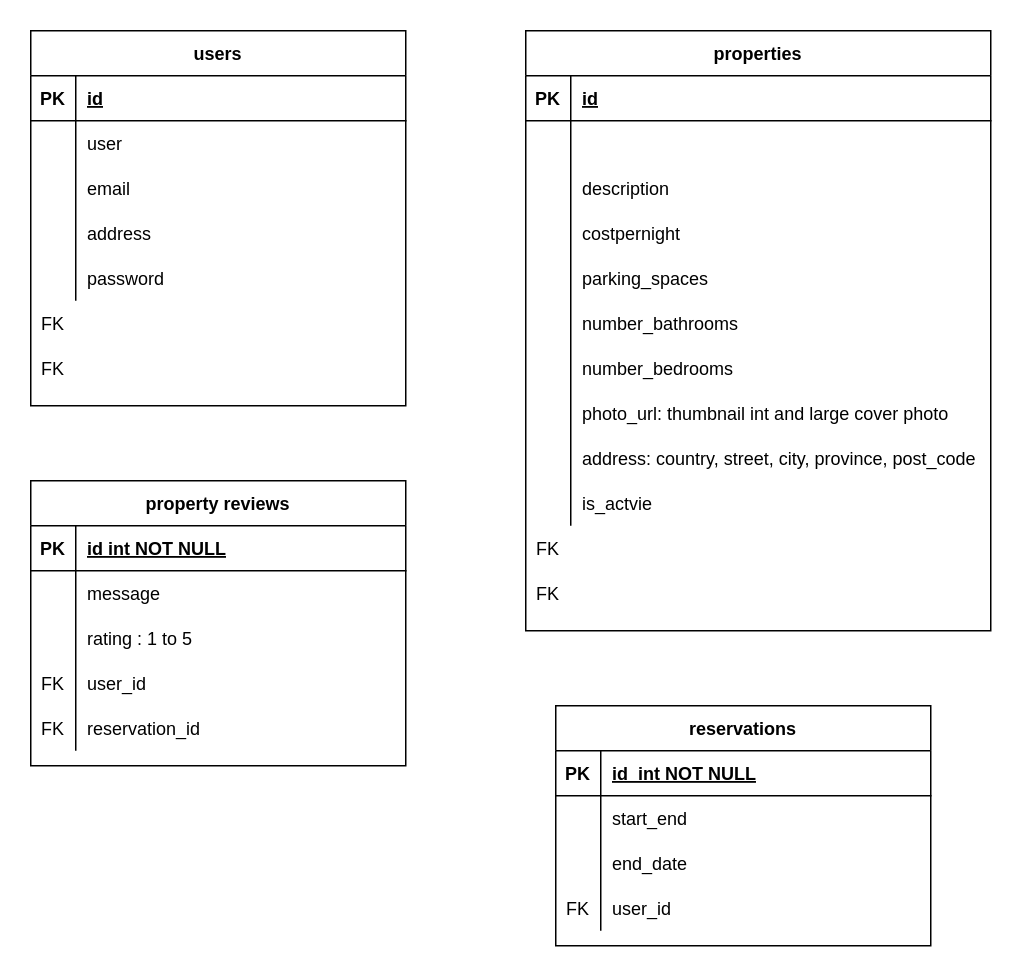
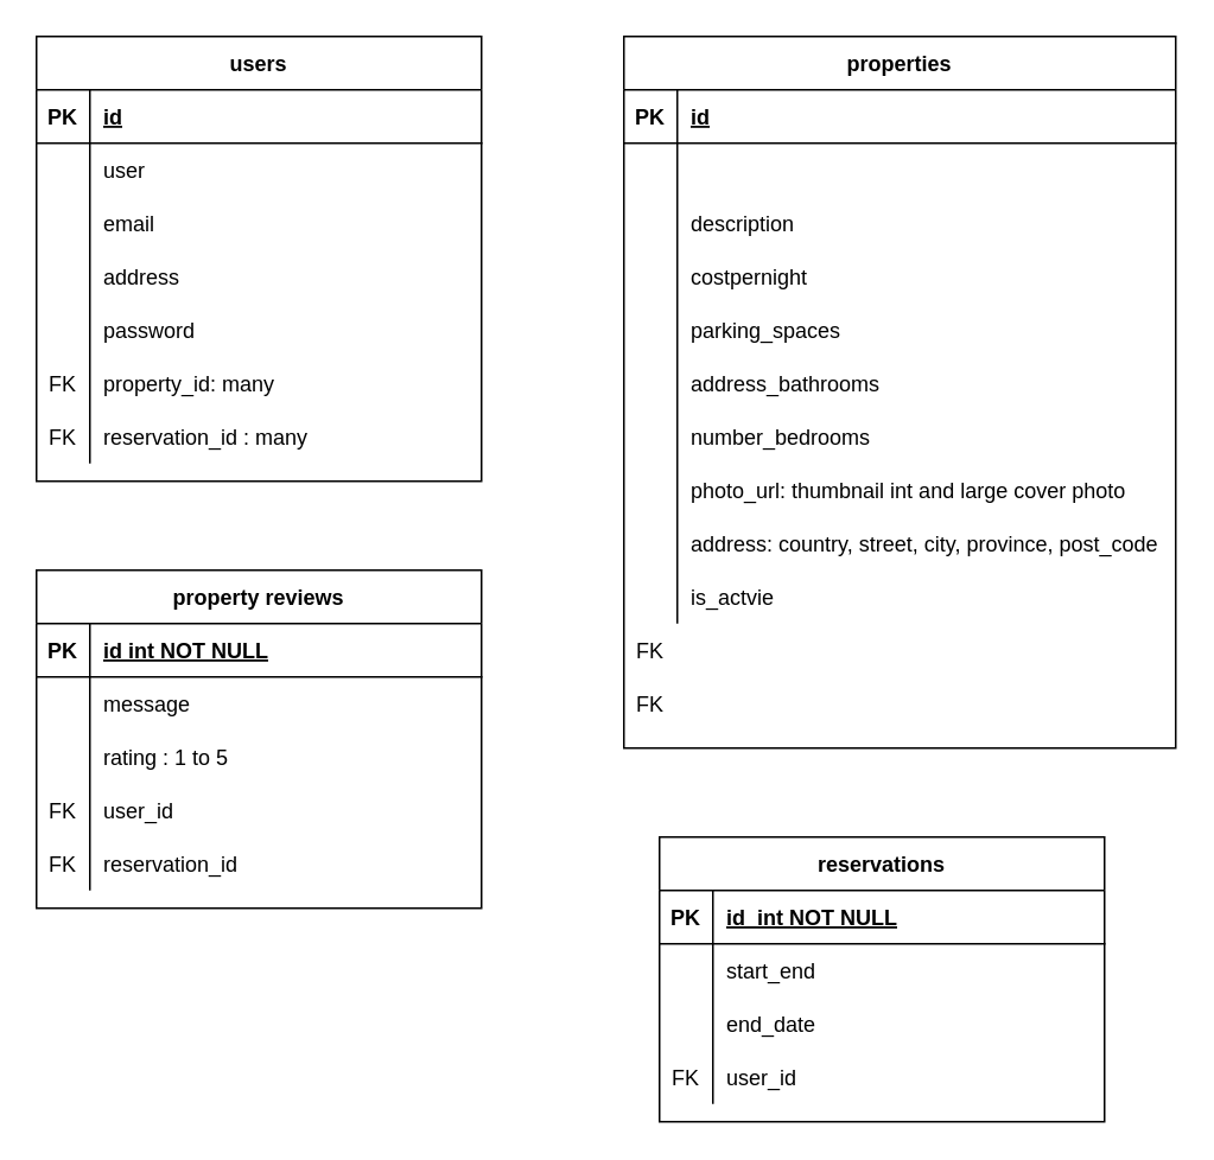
  <mxCell id="0" />
  <mxCell id="1" parent="0" />
  <mxCell id="2" value="properties" style="shape=table;startSize=30;container=1;collapsible=1;childLayout=tableLayout;fixedRows=1;rowLines=0;fontStyle=1;align=center;resizeLast=1;" parent="1" vertex="1"><mxGeometry x="350" y="20" width="310" height="400.0" as="geometry"><mxRectangle x="450" y="120" width="70" height="30" as="alternateBounds" /></mxGeometry></mxCell>
  <mxCell id="3" value="" style="shape=partialRectangle;collapsible=0;dropTarget=0;pointerEvents=0;fillColor=none;points=[[0,0.5],[1,0.5]];portConstraint=eastwest;top=0;left=0;right=0;bottom=1;" parent="2" vertex="1"><mxGeometry y="30" width="310" height="30" as="geometry" /></mxCell>
  <mxCell id="4" value="PK" style="shape=partialRectangle;overflow=hidden;connectable=0;fillColor=none;top=0;left=0;bottom=0;right=0;fontStyle=1;" parent="3" vertex="1"><mxGeometry width="30" height="30" as="geometry" /></mxCell>
  <mxCell id="5" value="id" style="shape=partialRectangle;overflow=hidden;connectable=0;fillColor=none;top=0;left=0;bottom=0;right=0;align=left;spacingLeft=6;fontStyle=5;" parent="3" vertex="1"><mxGeometry x="30" width="280" height="30" as="geometry" /></mxCell>
  <mxCell id="6" value="" style="shape=partialRectangle;collapsible=0;dropTarget=0;pointerEvents=0;fillColor=none;points=[[0,0.5],[1,0.5]];portConstraint=eastwest;top=0;left=0;right=0;bottom=0;" parent="2" vertex="1"><mxGeometry y="60" width="310" height="30" as="geometry" /></mxCell>
  <mxCell id="7" value="" style="shape=partialRectangle;overflow=hidden;connectable=0;fillColor=none;top=0;left=0;bottom=0;right=0;" parent="6" vertex="1"><mxGeometry width="30" height="30" as="geometry" /></mxCell>
  <mxCell id="8" value="" style="shape=partialRectangle;collapsible=0;dropTarget=0;pointerEvents=0;fillColor=none;points=[[0,0.5],[1,0.5]];portConstraint=eastwest;top=0;left=0;right=0;bottom=0;" parent="2" vertex="1"><mxGeometry y="90" width="310" height="30" as="geometry" /></mxCell>
  <mxCell id="9" value="" style="shape=partialRectangle;overflow=hidden;connectable=0;fillColor=none;top=0;left=0;bottom=0;right=0;" parent="8" vertex="1"><mxGeometry width="30" height="30" as="geometry" /></mxCell>
  <mxCell id="10" value="description" style="shape=partialRectangle;overflow=hidden;connectable=0;fillColor=none;top=0;left=0;bottom=0;right=0;align=left;spacingLeft=6;" parent="8" vertex="1"><mxGeometry x="30" width="280" height="30" as="geometry" /></mxCell>
  <mxCell id="11" style="shape=partialRectangle;collapsible=0;dropTarget=0;pointerEvents=0;fillColor=none;points=[[0,0.5],[1,0.5]];portConstraint=eastwest;top=0;left=0;right=0;bottom=0;" vertex="1" parent="2"><mxGeometry y="120" width="310" height="30" as="geometry" /></mxCell>
  <mxCell id="12" style="shape=partialRectangle;overflow=hidden;connectable=0;fillColor=none;top=0;left=0;bottom=0;right=0;" vertex="1" parent="11"><mxGeometry width="30" height="30" as="geometry" /></mxCell>
  <mxCell id="13" value="costpernight" style="shape=partialRectangle;overflow=hidden;connectable=0;fillColor=none;top=0;left=0;bottom=0;right=0;align=left;spacingLeft=6;" vertex="1" parent="11"><mxGeometry x="30" width="280" height="30" as="geometry" /></mxCell>
  <mxCell id="14" style="shape=partialRectangle;collapsible=0;dropTarget=0;pointerEvents=0;fillColor=none;points=[[0,0.5],[1,0.5]];portConstraint=eastwest;top=0;left=0;right=0;bottom=0;" vertex="1" parent="2"><mxGeometry y="150" width="310" height="30" as="geometry" /></mxCell>
  <mxCell id="15" style="shape=partialRectangle;overflow=hidden;connectable=0;fillColor=none;top=0;left=0;bottom=0;right=0;" vertex="1" parent="14"><mxGeometry width="30" height="30" as="geometry" /></mxCell>
  <mxCell id="16" value="parking_spaces" style="shape=partialRectangle;overflow=hidden;connectable=0;fillColor=none;top=0;left=0;bottom=0;right=0;align=left;spacingLeft=6;" vertex="1" parent="14"><mxGeometry x="30" width="280" height="30" as="geometry" /></mxCell>
  <mxCell id="17" style="shape=partialRectangle;collapsible=0;dropTarget=0;pointerEvents=0;fillColor=none;points=[[0,0.5],[1,0.5]];portConstraint=eastwest;top=0;left=0;right=0;bottom=0;" vertex="1" parent="2"><mxGeometry y="180" width="310" height="30" as="geometry" /></mxCell>
  <mxCell id="18" style="shape=partialRectangle;overflow=hidden;connectable=0;fillColor=none;top=0;left=0;bottom=0;right=0;" vertex="1" parent="17"><mxGeometry width="30" height="30" as="geometry" /></mxCell>
- <mxCell id="19" value="number_bathrooms" style="shape=partialRectangle;overflow=hidden;connectable=0;fillColor=none;top=0;left=0;bottom=0;right=0;align=left;spacingLeft=6;" vertex="1" parent="17"><mxGeometry x="30" width="280" height="30" as="geometry" /></mxCell>
+ <mxCell id="19" value="address_bathrooms" style="shape=partialRectangle;overflow=hidden;connectable=0;fillColor=none;top=0;left=0;bottom=0;right=0;align=left;spacingLeft=6;" vertex="1" parent="17"><mxGeometry x="30" width="280" height="30" as="geometry" /></mxCell>
  <mxCell id="20" style="shape=partialRectangle;collapsible=0;dropTarget=0;pointerEvents=0;fillColor=none;points=[[0,0.5],[1,0.5]];portConstraint=eastwest;top=0;left=0;right=0;bottom=0;" vertex="1" parent="2"><mxGeometry y="210" width="310" height="30" as="geometry" /></mxCell>
  <mxCell id="21" style="shape=partialRectangle;overflow=hidden;connectable=0;fillColor=none;top=0;left=0;bottom=0;right=0;" vertex="1" parent="20"><mxGeometry width="30" height="30" as="geometry" /></mxCell>
  <mxCell id="22" value="number_bedrooms" style="shape=partialRectangle;overflow=hidden;connectable=0;fillColor=none;top=0;left=0;bottom=0;right=0;align=left;spacingLeft=6;" vertex="1" parent="20"><mxGeometry x="30" width="280" height="30" as="geometry" /></mxCell>
  <mxCell id="23" style="shape=partialRectangle;collapsible=0;dropTarget=0;pointerEvents=0;fillColor=none;points=[[0,0.5],[1,0.5]];portConstraint=eastwest;top=0;left=0;right=0;bottom=0;" vertex="1" parent="2"><mxGeometry y="240" width="310" height="30" as="geometry" /></mxCell>
  <mxCell id="24" style="shape=partialRectangle;overflow=hidden;connectable=0;fillColor=none;top=0;left=0;bottom=0;right=0;" vertex="1" parent="23"><mxGeometry width="30" height="30" as="geometry" /></mxCell>
  <mxCell id="25" value="photo_url: thumbnail int and large cover photo" style="shape=partialRectangle;overflow=hidden;connectable=0;fillColor=none;top=0;left=0;bottom=0;right=0;align=left;spacingLeft=6;" vertex="1" parent="23"><mxGeometry x="30" width="280" height="30" as="geometry" /></mxCell>
  <mxCell id="26" style="shape=partialRectangle;collapsible=0;dropTarget=0;pointerEvents=0;fillColor=none;points=[[0,0.5],[1,0.5]];portConstraint=eastwest;top=0;left=0;right=0;bottom=0;" vertex="1" parent="2"><mxGeometry y="270" width="310" height="30" as="geometry" /></mxCell>
  <mxCell id="27" style="shape=partialRectangle;overflow=hidden;connectable=0;fillColor=none;top=0;left=0;bottom=0;right=0;" vertex="1" parent="26"><mxGeometry width="30" height="30" as="geometry" /></mxCell>
  <mxCell id="28" value="address: country, street, city, province, post_code" style="shape=partialRectangle;overflow=hidden;connectable=0;fillColor=none;top=0;left=0;bottom=0;right=0;align=left;spacingLeft=6;" vertex="1" parent="26"><mxGeometry x="30" width="280" height="30" as="geometry" /></mxCell>
  <mxCell id="29" style="shape=partialRectangle;collapsible=0;dropTarget=0;pointerEvents=0;fillColor=none;points=[[0,0.5],[1,0.5]];portConstraint=eastwest;top=0;left=0;right=0;bottom=0;" vertex="1" parent="2"><mxGeometry y="300" width="310" height="30" as="geometry" /></mxCell>
  <mxCell id="30" style="shape=partialRectangle;overflow=hidden;connectable=0;fillColor=none;top=0;left=0;bottom=0;right=0;" vertex="1" parent="29"><mxGeometry width="30" height="30" as="geometry" /></mxCell>
  <mxCell id="31" value="is_actvie" style="shape=partialRectangle;overflow=hidden;connectable=0;fillColor=none;top=0;left=0;bottom=0;right=0;align=left;spacingLeft=6;" vertex="1" parent="29"><mxGeometry x="30" width="280" height="30" as="geometry" /></mxCell>
  <mxCell id="32" style="shape=partialRectangle;collapsible=0;dropTarget=0;pointerEvents=0;fillColor=none;points=[[0,0.5],[1,0.5]];portConstraint=eastwest;top=0;left=0;right=0;bottom=0;" vertex="1" parent="2"><mxGeometry y="330" width="310" height="30" as="geometry" /></mxCell>
  <mxCell id="33" value="FK" style="shape=partialRectangle;overflow=hidden;connectable=0;fillColor=none;top=0;left=0;bottom=0;right=0;" vertex="1" parent="32"><mxGeometry width="30" height="30" as="geometry" /></mxCell>
  <mxCell id="34" style="shape=partialRectangle;collapsible=0;dropTarget=0;pointerEvents=0;fillColor=none;points=[[0,0.5],[1,0.5]];portConstraint=eastwest;top=0;left=0;right=0;bottom=0;" vertex="1" parent="2"><mxGeometry y="360" width="310" height="30" as="geometry" /></mxCell>
  <mxCell id="35" value="FK" style="shape=partialRectangle;overflow=hidden;connectable=0;fillColor=none;top=0;left=0;bottom=0;right=0;" vertex="1" parent="34"><mxGeometry width="30" height="30" as="geometry" /></mxCell>
  <mxCell id="36" value="reservations" style="shape=table;startSize=30;container=1;collapsible=1;childLayout=tableLayout;fixedRows=1;rowLines=0;fontStyle=1;align=center;resizeLast=1;" parent="1" vertex="1"><mxGeometry x="370" y="470" width="250" height="160" as="geometry" /></mxCell>
  <mxCell id="37" value="" style="shape=partialRectangle;collapsible=0;dropTarget=0;pointerEvents=0;fillColor=none;points=[[0,0.5],[1,0.5]];portConstraint=eastwest;top=0;left=0;right=0;bottom=1;" parent="36" vertex="1"><mxGeometry y="30" width="250" height="30" as="geometry" /></mxCell>
  <mxCell id="38" value="PK" style="shape=partialRectangle;overflow=hidden;connectable=0;fillColor=none;top=0;left=0;bottom=0;right=0;fontStyle=1;" parent="37" vertex="1"><mxGeometry width="30" height="30" as="geometry" /></mxCell>
  <mxCell id="39" value="id  int NOT NULL " style="shape=partialRectangle;overflow=hidden;connectable=0;fillColor=none;top=0;left=0;bottom=0;right=0;align=left;spacingLeft=6;fontStyle=5;" parent="37" vertex="1"><mxGeometry x="30" width="220" height="30" as="geometry" /></mxCell>
  <mxCell id="40" value="" style="shape=partialRectangle;collapsible=0;dropTarget=0;pointerEvents=0;fillColor=none;points=[[0,0.5],[1,0.5]];portConstraint=eastwest;top=0;left=0;right=0;bottom=0;" parent="36" vertex="1"><mxGeometry y="60" width="250" height="30" as="geometry" /></mxCell>
  <mxCell id="41" value="" style="shape=partialRectangle;overflow=hidden;connectable=0;fillColor=none;top=0;left=0;bottom=0;right=0;" parent="40" vertex="1"><mxGeometry width="30" height="30" as="geometry" /></mxCell>
  <mxCell id="42" value="start_end" style="shape=partialRectangle;overflow=hidden;connectable=0;fillColor=none;top=0;left=0;bottom=0;right=0;align=left;spacingLeft=6;" parent="40" vertex="1"><mxGeometry x="30" width="220" height="30" as="geometry" /></mxCell>
  <mxCell id="43" value="" style="shape=partialRectangle;collapsible=0;dropTarget=0;pointerEvents=0;fillColor=none;points=[[0,0.5],[1,0.5]];portConstraint=eastwest;top=0;left=0;right=0;bottom=0;" parent="36" vertex="1"><mxGeometry y="90" width="250" height="30" as="geometry" /></mxCell>
  <mxCell id="44" value="" style="shape=partialRectangle;overflow=hidden;connectable=0;fillColor=none;top=0;left=0;bottom=0;right=0;" parent="43" vertex="1"><mxGeometry width="30" height="30" as="geometry" /></mxCell>
  <mxCell id="45" value="end_date" style="shape=partialRectangle;overflow=hidden;connectable=0;fillColor=none;top=0;left=0;bottom=0;right=0;align=left;spacingLeft=6;" parent="43" vertex="1"><mxGeometry x="30" width="220" height="30" as="geometry" /></mxCell>
  <mxCell id="46" style="shape=partialRectangle;collapsible=0;dropTarget=0;pointerEvents=0;fillColor=none;points=[[0,0.5],[1,0.5]];portConstraint=eastwest;top=0;left=0;right=0;bottom=0;" vertex="1" parent="36"><mxGeometry y="120" width="250" height="30" as="geometry" /></mxCell>
  <mxCell id="47" value="FK" style="shape=partialRectangle;overflow=hidden;connectable=0;fillColor=none;top=0;left=0;bottom=0;right=0;" vertex="1" parent="46"><mxGeometry width="30" height="30" as="geometry" /></mxCell>
  <mxCell id="48" value="user_id" style="shape=partialRectangle;overflow=hidden;connectable=0;fillColor=none;top=0;left=0;bottom=0;right=0;align=left;spacingLeft=6;" vertex="1" parent="46"><mxGeometry x="30" width="220" height="30" as="geometry" /></mxCell>
  <mxCell id="49" value="users" style="shape=table;startSize=30;container=1;collapsible=1;childLayout=tableLayout;fixedRows=1;rowLines=0;fontStyle=1;align=center;resizeLast=1;" parent="1" vertex="1"><mxGeometry x="20" y="20" width="250" height="250" as="geometry" /></mxCell>
  <mxCell id="50" value="" style="shape=partialRectangle;collapsible=0;dropTarget=0;pointerEvents=0;fillColor=none;points=[[0,0.5],[1,0.5]];portConstraint=eastwest;top=0;left=0;right=0;bottom=1;" parent="49" vertex="1"><mxGeometry y="30" width="250" height="30" as="geometry" /></mxCell>
  <mxCell id="51" value="PK" style="shape=partialRectangle;overflow=hidden;connectable=0;fillColor=none;top=0;left=0;bottom=0;right=0;fontStyle=1;" parent="50" vertex="1"><mxGeometry width="30" height="30" as="geometry" /></mxCell>
  <mxCell id="52" value="id" style="shape=partialRectangle;overflow=hidden;connectable=0;fillColor=none;top=0;left=0;bottom=0;right=0;align=left;spacingLeft=6;fontStyle=5;" parent="50" vertex="1"><mxGeometry x="30" width="220" height="30" as="geometry" /></mxCell>
  <mxCell id="53" value="" style="shape=partialRectangle;collapsible=0;dropTarget=0;pointerEvents=0;fillColor=none;points=[[0,0.5],[1,0.5]];portConstraint=eastwest;top=0;left=0;right=0;bottom=0;" parent="49" vertex="1"><mxGeometry y="60" width="250" height="30" as="geometry" /></mxCell>
  <mxCell id="54" value="" style="shape=partialRectangle;overflow=hidden;connectable=0;fillColor=none;top=0;left=0;bottom=0;right=0;" parent="53" vertex="1"><mxGeometry width="30" height="30" as="geometry" /></mxCell>
  <mxCell id="55" value="user" style="shape=partialRectangle;overflow=hidden;connectable=0;fillColor=none;top=0;left=0;bottom=0;right=0;align=left;spacingLeft=6;" parent="53" vertex="1"><mxGeometry x="30" width="220" height="30" as="geometry" /></mxCell>
  <mxCell id="56" style="shape=partialRectangle;collapsible=0;dropTarget=0;pointerEvents=0;fillColor=none;points=[[0,0.5],[1,0.5]];portConstraint=eastwest;top=0;left=0;right=0;bottom=0;" vertex="1" parent="49"><mxGeometry y="90" width="250" height="30" as="geometry" /></mxCell>
  <mxCell id="57" style="shape=partialRectangle;overflow=hidden;connectable=0;fillColor=none;top=0;left=0;bottom=0;right=0;" vertex="1" parent="56"><mxGeometry width="30" height="30" as="geometry" /></mxCell>
  <mxCell id="58" value="email" style="shape=partialRectangle;overflow=hidden;connectable=0;fillColor=none;top=0;left=0;bottom=0;right=0;align=left;spacingLeft=6;" vertex="1" parent="56"><mxGeometry x="30" width="220" height="30" as="geometry" /></mxCell>
  <mxCell id="59" style="shape=partialRectangle;collapsible=0;dropTarget=0;pointerEvents=0;fillColor=none;points=[[0,0.5],[1,0.5]];portConstraint=eastwest;top=0;left=0;right=0;bottom=0;" vertex="1" parent="49"><mxGeometry y="120" width="250" height="30" as="geometry" /></mxCell>
  <mxCell id="60" style="shape=partialRectangle;overflow=hidden;connectable=0;fillColor=none;top=0;left=0;bottom=0;right=0;" vertex="1" parent="59"><mxGeometry width="30" height="30" as="geometry" /></mxCell>
  <mxCell id="61" value="address" style="shape=partialRectangle;overflow=hidden;connectable=0;fillColor=none;top=0;left=0;bottom=0;right=0;align=left;spacingLeft=6;" vertex="1" parent="59"><mxGeometry x="30" width="220" height="30" as="geometry" /></mxCell>
  <mxCell id="62" style="shape=partialRectangle;collapsible=0;dropTarget=0;pointerEvents=0;fillColor=none;points=[[0,0.5],[1,0.5]];portConstraint=eastwest;top=0;left=0;right=0;bottom=0;" vertex="1" parent="49"><mxGeometry y="150" width="250" height="30" as="geometry" /></mxCell>
  <mxCell id="63" style="shape=partialRectangle;overflow=hidden;connectable=0;fillColor=none;top=0;left=0;bottom=0;right=0;" vertex="1" parent="62"><mxGeometry width="30" height="30" as="geometry" /></mxCell>
  <mxCell id="64" value="password" style="shape=partialRectangle;overflow=hidden;connectable=0;fillColor=none;top=0;left=0;bottom=0;right=0;align=left;spacingLeft=6;" vertex="1" parent="62"><mxGeometry x="30" width="220" height="30" as="geometry" /></mxCell>
  <mxCell id="65" style="shape=partialRectangle;collapsible=0;dropTarget=0;pointerEvents=0;fillColor=none;points=[[0,0.5],[1,0.5]];portConstraint=eastwest;top=0;left=0;right=0;bottom=0;" vertex="1" parent="49"><mxGeometry y="180" width="250" height="30" as="geometry" /></mxCell>
  <mxCell id="66" value="FK" style="shape=partialRectangle;overflow=hidden;connectable=0;fillColor=none;top=0;left=0;bottom=0;right=0;" vertex="1" parent="65"><mxGeometry width="30" height="30" as="geometry" /></mxCell>
+ <mxCell id="67" value="property_id: many" style="shape=partialRectangle;overflow=hidden;connectable=0;fillColor=none;top=0;left=0;bottom=0;right=0;align=left;spacingLeft=6;" vertex="1" parent="65"><mxGeometry x="30" width="220" height="30" as="geometry" /></mxCell>
  <mxCell id="68" style="shape=partialRectangle;collapsible=0;dropTarget=0;pointerEvents=0;fillColor=none;points=[[0,0.5],[1,0.5]];portConstraint=eastwest;top=0;left=0;right=0;bottom=0;" vertex="1" parent="49"><mxGeometry y="210" width="250" height="30" as="geometry" /></mxCell>
  <mxCell id="69" value="FK" style="shape=partialRectangle;overflow=hidden;connectable=0;fillColor=none;top=0;left=0;bottom=0;right=0;" vertex="1" parent="68"><mxGeometry width="30" height="30" as="geometry" /></mxCell>
+ <mxCell id="70" value="reservation_id : many" style="shape=partialRectangle;overflow=hidden;connectable=0;fillColor=none;top=0;left=0;bottom=0;right=0;align=left;spacingLeft=6;" vertex="1" parent="68"><mxGeometry x="30" width="220" height="30" as="geometry" /></mxCell>
  <mxCell id="71" value="property reviews" style="shape=table;startSize=30;container=1;collapsible=1;childLayout=tableLayout;fixedRows=1;rowLines=0;fontStyle=1;align=center;resizeLast=1;" vertex="1" parent="1"><mxGeometry x="20" y="320" width="250" height="190" as="geometry" /></mxCell>
  <mxCell id="72" value="" style="shape=partialRectangle;collapsible=0;dropTarget=0;pointerEvents=0;fillColor=none;points=[[0,0.5],[1,0.5]];portConstraint=eastwest;top=0;left=0;right=0;bottom=1;" vertex="1" parent="71"><mxGeometry y="30" width="250" height="30" as="geometry" /></mxCell>
  <mxCell id="73" value="PK" style="shape=partialRectangle;overflow=hidden;connectable=0;fillColor=none;top=0;left=0;bottom=0;right=0;fontStyle=1;" vertex="1" parent="72"><mxGeometry width="30" height="30" as="geometry" /></mxCell>
  <mxCell id="74" value="id int NOT NULL " style="shape=partialRectangle;overflow=hidden;connectable=0;fillColor=none;top=0;left=0;bottom=0;right=0;align=left;spacingLeft=6;fontStyle=5;" vertex="1" parent="72"><mxGeometry x="30" width="220" height="30" as="geometry" /></mxCell>
  <mxCell id="75" value="" style="shape=partialRectangle;collapsible=0;dropTarget=0;pointerEvents=0;fillColor=none;points=[[0,0.5],[1,0.5]];portConstraint=eastwest;top=0;left=0;right=0;bottom=0;" vertex="1" parent="71"><mxGeometry y="60" width="250" height="30" as="geometry" /></mxCell>
  <mxCell id="76" value="" style="shape=partialRectangle;overflow=hidden;connectable=0;fillColor=none;top=0;left=0;bottom=0;right=0;" vertex="1" parent="75"><mxGeometry width="30" height="30" as="geometry" /></mxCell>
  <mxCell id="77" value="message" style="shape=partialRectangle;overflow=hidden;connectable=0;fillColor=none;top=0;left=0;bottom=0;right=0;align=left;spacingLeft=6;" vertex="1" parent="75"><mxGeometry x="30" width="220" height="30" as="geometry" /></mxCell>
  <mxCell id="78" value="" style="shape=partialRectangle;collapsible=0;dropTarget=0;pointerEvents=0;fillColor=none;points=[[0,0.5],[1,0.5]];portConstraint=eastwest;top=0;left=0;right=0;bottom=0;" vertex="1" parent="71"><mxGeometry y="90" width="250" height="30" as="geometry" /></mxCell>
  <mxCell id="79" value="" style="shape=partialRectangle;overflow=hidden;connectable=0;fillColor=none;top=0;left=0;bottom=0;right=0;" vertex="1" parent="78"><mxGeometry width="30" height="30" as="geometry" /></mxCell>
  <mxCell id="80" value="rating : 1 to 5" style="shape=partialRectangle;overflow=hidden;connectable=0;fillColor=none;top=0;left=0;bottom=0;right=0;align=left;spacingLeft=6;" vertex="1" parent="78"><mxGeometry x="30" width="220" height="30" as="geometry" /></mxCell>
  <mxCell id="81" style="shape=partialRectangle;collapsible=0;dropTarget=0;pointerEvents=0;fillColor=none;points=[[0,0.5],[1,0.5]];portConstraint=eastwest;top=0;left=0;right=0;bottom=0;" vertex="1" parent="71"><mxGeometry y="120" width="250" height="30" as="geometry" /></mxCell>
  <mxCell id="82" value="FK" style="shape=partialRectangle;overflow=hidden;connectable=0;fillColor=none;top=0;left=0;bottom=0;right=0;" vertex="1" parent="81"><mxGeometry width="30" height="30" as="geometry" /></mxCell>
  <mxCell id="83" value="user_id" style="shape=partialRectangle;overflow=hidden;connectable=0;fillColor=none;top=0;left=0;bottom=0;right=0;align=left;spacingLeft=6;" vertex="1" parent="81"><mxGeometry x="30" width="220" height="30" as="geometry" /></mxCell>
  <mxCell id="84" style="shape=partialRectangle;collapsible=0;dropTarget=0;pointerEvents=0;fillColor=none;points=[[0,0.5],[1,0.5]];portConstraint=eastwest;top=0;left=0;right=0;bottom=0;" vertex="1" parent="71"><mxGeometry y="150" width="250" height="30" as="geometry" /></mxCell>
  <mxCell id="85" value="FK" style="shape=partialRectangle;overflow=hidden;connectable=0;fillColor=none;top=0;left=0;bottom=0;right=0;" vertex="1" parent="84"><mxGeometry width="30" height="30" as="geometry" /></mxCell>
  <mxCell id="86" value="reservation_id" style="shape=partialRectangle;overflow=hidden;connectable=0;fillColor=none;top=0;left=0;bottom=0;right=0;align=left;spacingLeft=6;" vertex="1" parent="84"><mxGeometry x="30" width="220" height="30" as="geometry" /></mxCell>
